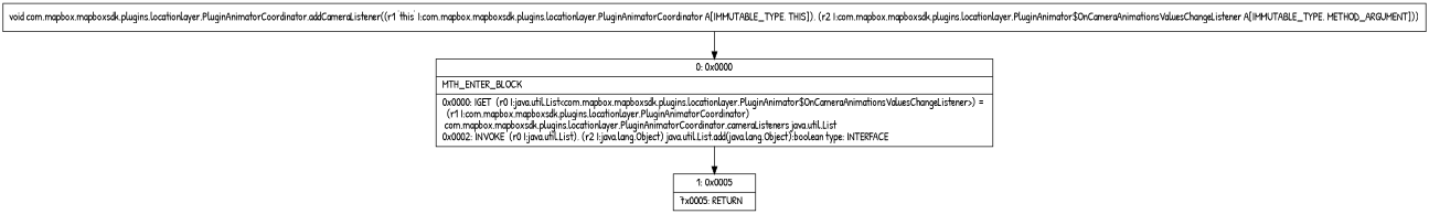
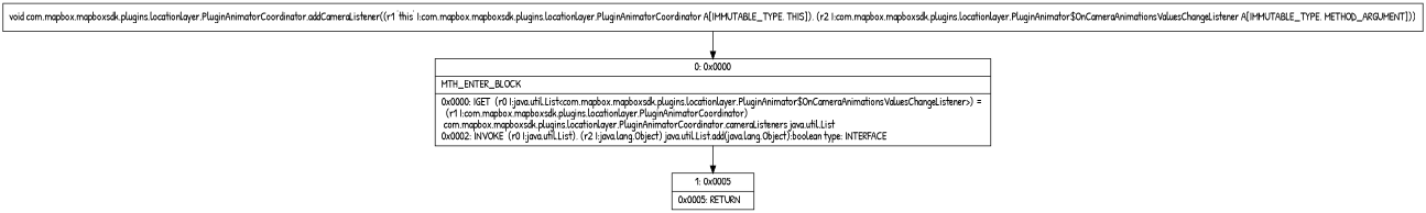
  digraph {
    fontname="Patrick Hand"
    node [shape=record fontname="Patrick Hand"]
    edge [fontname="Patrick Hand"]
    n1 [label="{0\:\ 0x0000|MTH_ENTER_BLOCK\l|0x0000: IGET  (r0 I:java.util.List\<com.mapbox.mapboxsdk.plugins.locationlayer.PluginAnimator$OnCameraAnimationsValuesChangeListener\>) = \l  (r1 I:com.mapbox.mapboxsdk.plugins.locationlayer.PluginAnimatorCoordinator)\l com.mapbox.mapboxsdk.plugins.locationlayer.PluginAnimatorCoordinator.cameraListeners java.util.List \l0x0002: INVOKE  (r0 I:java.util.List), (r2 I:java.lang.Object) java.util.List.add(java.lang.Object):boolean type: INTERFACE \l}"]
-   n2 [label="{1\:\ 0x0005|7x0005: RETURN   \l}"]
+   n2 [label="{1\:\ 0x0005|0x0005: RETURN   \l}"]
    n3 [label="{void com.mapbox.mapboxsdk.plugins.locationlayer.PluginAnimatorCoordinator.addCameraListener((r1 'this' I:com.mapbox.mapboxsdk.plugins.locationlayer.PluginAnimatorCoordinator A[IMMUTABLE_TYPE, THIS]), (r2 I:com.mapbox.mapboxsdk.plugins.locationlayer.PluginAnimator$OnCameraAnimationsValuesChangeListener A[IMMUTABLE_TYPE, METHOD_ARGUMENT])) }"]
    n1 -> n2
    n3 -> n1
  }
